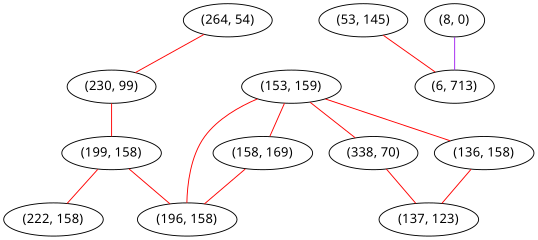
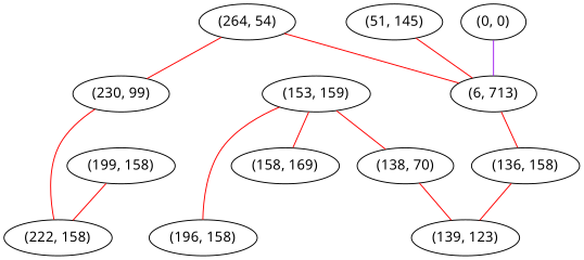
  graph {
    fontname="Noto Sans"
    node [fontname="Noto Sans"]
    edge [color=red fontname="Noto Sans" weight=1]
    n1 [label="(264, 54)"]
    "(230, 99)"
    n3 [label="(6, 713)"]
    "(199, 158)"
-   "(0, 0)" [label="(8, 0)"]
+   "(0, 0)"
    "(153, 159)"
    "(158, 169)"
    "(136, 158)"
    "(196, 158)"
-   "(138, 70)" [label="(338, 70)"]
-   "(139, 123)" [label="(137, 123)"]
+   "(138, 70)"
+   "(139, 123)"
    "(222, 158)"
-   "(53, 145)"
+   "(53, 145)" [label="(51, 145)"]
    n1 -- "(230, 99)"
-   "(230, 99)" -- "(199, 158)"
-   "(199, 158)" -- "(196, 158)"
+   n1 -- n3
+   "(230, 99)" -- "(222, 158)"
    "(199, 158)" -- "(222, 158)"
    "(0, 0)" -- n3 [color=purple weight=4]
    "(153, 159)" -- "(158, 169)"
-   "(153, 159)" -- "(136, 158)"
+   n3 -- "(136, 158)"
    "(153, 159)" -- "(196, 158)"
    "(153, 159)" -- "(138, 70)"
-   "(158, 169)" -- "(196, 158)"
    "(136, 158)" -- "(139, 123)"
    "(138, 70)" -- "(139, 123)"
    "(53, 145)" -- n3
  }
